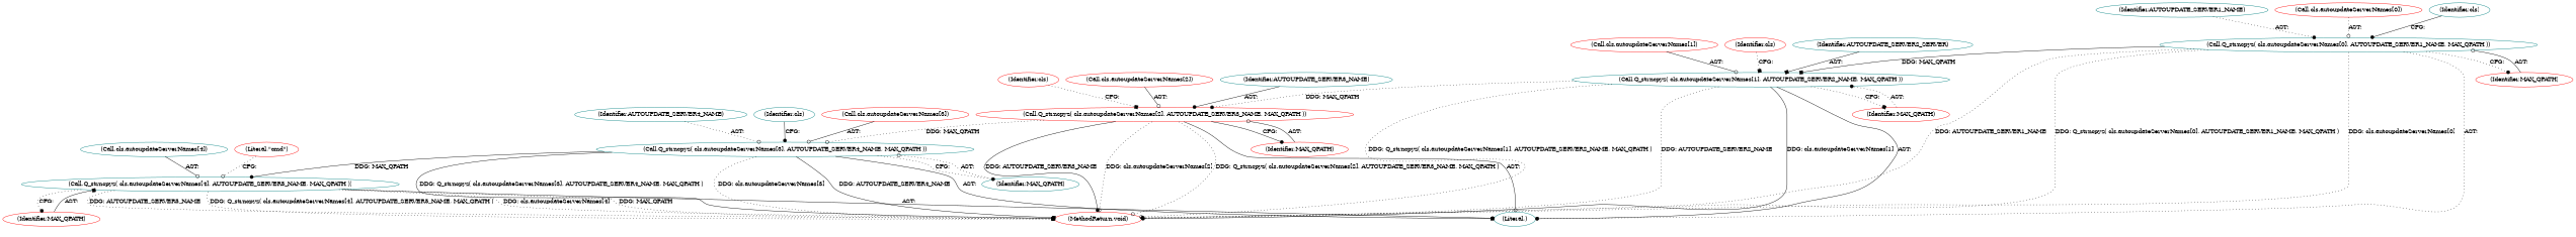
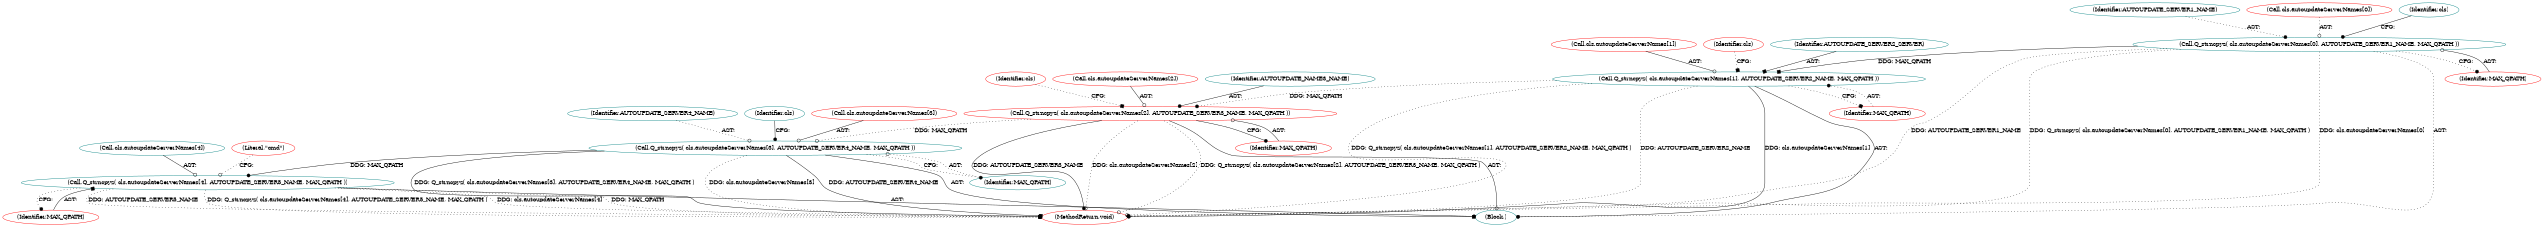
  digraph {
    node [color=teal]
    edge [arrowhead=odot style=dotted]
    n1 [label="(Call,Q_strncpyz( cls.autoupdateServerNames[0], AUTOUPDATE_SERVER1_NAME, MAX_QPATH ))"]
    n2 [label="(Call,Q_strncpyz( cls.autoupdateServerNames[1], AUTOUPDATE_SERVER2_NAME, MAX_QPATH ))"]
    n3 [color=red label="(MethodReturn,void)"]
-   n4 [label="(Literal,)"]
+   n4 [label="(Block,)"]
    n5 [color=red label="(Identifier,MAX_QPATH)"]
    n6 [color=red label="(Call,Q_strncpyz( cls.autoupdateServerNames[2], AUTOUPDATE_SERVER3_NAME, MAX_QPATH ))"]
    n7 [color=red label="(Identifier,MAX_QPATH)"]
    n8 [label="(Call,Q_strncpyz( cls.autoupdateServerNames[3], AUTOUPDATE_SERVER4_NAME, MAX_QPATH ))"]
    n9 [color=red label="(Identifier,MAX_QPATH)"]
    n10 [label="(Call,Q_strncpyz( cls.autoupdateServerNames[4], AUTOUPDATE_SERVER5_NAME, MAX_QPATH ))"]
    n11 [label="(Identifier,MAX_QPATH)"]
    n12 [color=red label="(Identifier,MAX_QPATH)"]
    n13 [label="(Call,cls.autoupdateServerNames[4])"]
    n14 [label="(Identifier,AUTOUPDATE_SERVER4_NAME)"]
    n15 [label="(Identifier,AUTOUPDATE_SERVER1_NAME)"]
    n16 [color=red label="(Identifier,cls)"]
    n17 [color=red label="(Call,cls.autoupdateServerNames[2])"]
    n18 [label="(Identifier,cls)"]
    n19 [color=red label="(Call,cls.autoupdateServerNames[1])"]
    n20 [color=red label="(Call,cls.autoupdateServerNames[3])"]
    n21 [color=red label="(Call,cls.autoupdateServerNames[0])"]
    n22 [color=red label="(Identifier,cls)"]
    n23 [color=red label="(Literal,\"cmd\")"]
    n24 [label="(Identifier,AUTOUPDATE_SERVER2_SERVER)"]
-   n25 [label="(Identifier,AUTOUPDATE_SERVER3_NAME)"]
+   n25 [label="(Identifier,AUTOUPDATE_NAME3_NAME)"]
    n26 [label="(Identifier,cls)"]
    n1 -> n2 [arrowhead=box label="DDG: MAX_QPATH" style=solid]
    n1 -> n3 [label="DDG: AUTOUPDATE_SERVER1_NAME"]
    n1 -> n3 [label="DDG: Q_strncpyz( cls.autoupdateServerNames[0], AUTOUPDATE_SERVER1_NAME, MAX_QPATH )"]
    n1 -> n3 [arrowhead=dot label="DDG: cls.autoupdateServerNames[0]"]
    n1 -> n4 [arrowhead=dot label="AST: "]
    n1 -> n5 [arrowhead=dot label="CFG: "]
    n2 -> n3 [label="DDG: Q_strncpyz( cls.autoupdateServerNames[1], AUTOUPDATE_SERVER2_NAME, MAX_QPATH )"]
    n2 -> n3 [arrowhead=dot label="DDG: AUTOUPDATE_SERVER2_NAME"]
    n2 -> n3 [label="DDG: cls.autoupdateServerNames[1]" style=solid]
    n2 -> n4 [label="AST: " style=solid]
    n2 -> n6 [arrowhead=dot label="DDG: MAX_QPATH"]
    n2 -> n7 [arrowhead=box label="CFG: "]
    n5 -> n1 [label="AST: " style=solid]
    n6 -> n3 [arrowhead=dot label="DDG: AUTOUPDATE_SERVER3_NAME" style=solid]
    n6 -> n3 [label="DDG: cls.autoupdateServerNames[2]"]
    n6 -> n3 [label="DDG: Q_strncpyz( cls.autoupdateServerNames[2], AUTOUPDATE_SERVER3_NAME, MAX_QPATH )"]
    n6 -> n4 [label="AST: " style=solid]
    n6 -> n8 [label="DDG: MAX_QPATH"]
    n6 -> n9 [arrowhead=dot label="CFG: " style=solid]
    n7 -> n2 [arrowhead=dot label="AST: "]
    n8 -> n3 [label="DDG: Q_strncpyz( cls.autoupdateServerNames[3], AUTOUPDATE_SERVER4_NAME, MAX_QPATH )" style=solid]
    n8 -> n3 [label="DDG: cls.autoupdateServerNames[3]"]
    n8 -> n3 [arrowhead=box label="DDG: AUTOUPDATE_SERVER4_NAME" style=solid]
    n8 -> n4 [arrowhead=box label="AST: " style=solid]
    n8 -> n10 [arrowhead=dot label="DDG: MAX_QPATH" style=solid]
    n8 -> n11 [arrowhead=dot label="CFG: "]
    n9 -> n6 [label="AST: " style=solid]
    n10 -> n3 [arrowhead=box label="DDG: AUTOUPDATE_SERVER5_NAME"]
    n10 -> n3 [arrowhead=dot label="DDG: Q_strncpyz( cls.autoupdateServerNames[4], AUTOUPDATE_SERVER5_NAME, MAX_QPATH )"]
    n10 -> n3 [arrowhead=dot label="DDG: cls.autoupdateServerNames[4]"]
    n10 -> n3 [arrowhead=box label="DDG: MAX_QPATH"]
    n10 -> n4 [arrowhead=dot label="AST: " style=solid]
    n10 -> n12 [arrowhead=dot label="CFG: "]
    n11 -> n8 [label="AST: "]
    n12 -> n10 [arrowhead=box label="AST: " style=solid]
    n13 -> n10 [label="AST: " style=solid]
    n14 -> n8 [label="AST: "]
    n15 -> n1 [arrowhead=dot label="AST: "]
    n16 -> n6 [arrowhead=box label="CFG: "]
    n17 -> n6 [label="AST: " style=solid]
    n18 -> n8 [arrowhead=dot label="CFG: " style=solid]
    n19 -> n2 [label="AST: " style=solid]
    n20 -> n8 [label="AST: " style=solid]
    n21 -> n1 [label="AST: "]
    n22 -> n2 [arrowhead=box label="CFG: "]
    n23 -> n10 [label="CFG: "]
    n24 -> n2 [arrowhead=box label="AST: " style=solid]
    n25 -> n6 [arrowhead=dot label="AST: " style=solid]
    n26 -> n1 [arrowhead=dot label="CFG: " style=solid]
  }
